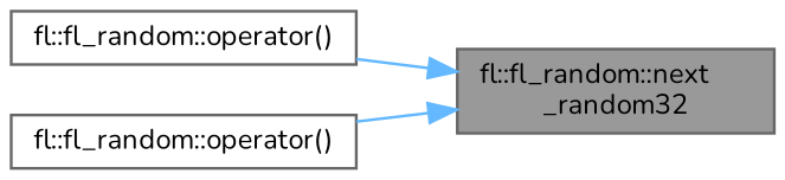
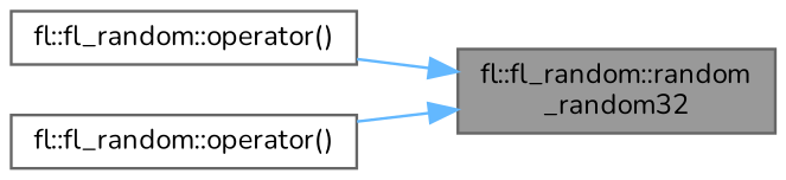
  digraph {
    rankdir=RL
    fontname=Nunito
    node [color=grey40 fillcolor=white fontname=Nunito fontsize=10 shape=box style=filled]
    edge [color=steelblue1 dir=back fontname=Nunito fontsize=10 labelfontname=Helvetica labelfontsize=10 style=solid]
-   n1 [color=gray40 fillcolor=grey60 fontcolor=black height=0.2 label="fl::fl_random::next\l_random32" width=0.4]
+   n1 [color=gray40 fillcolor=grey60 fontcolor=black height=0.2 label="fl::fl_random::random\l_random32" width=0.4]
    n2 [height=0.2 label="fl::fl_random::operator()" width=0.4]
    n3 [height=0.2 label="fl::fl_random::operator()" width=0.4]
    n1 -> n2
    n1 -> n3
  }
